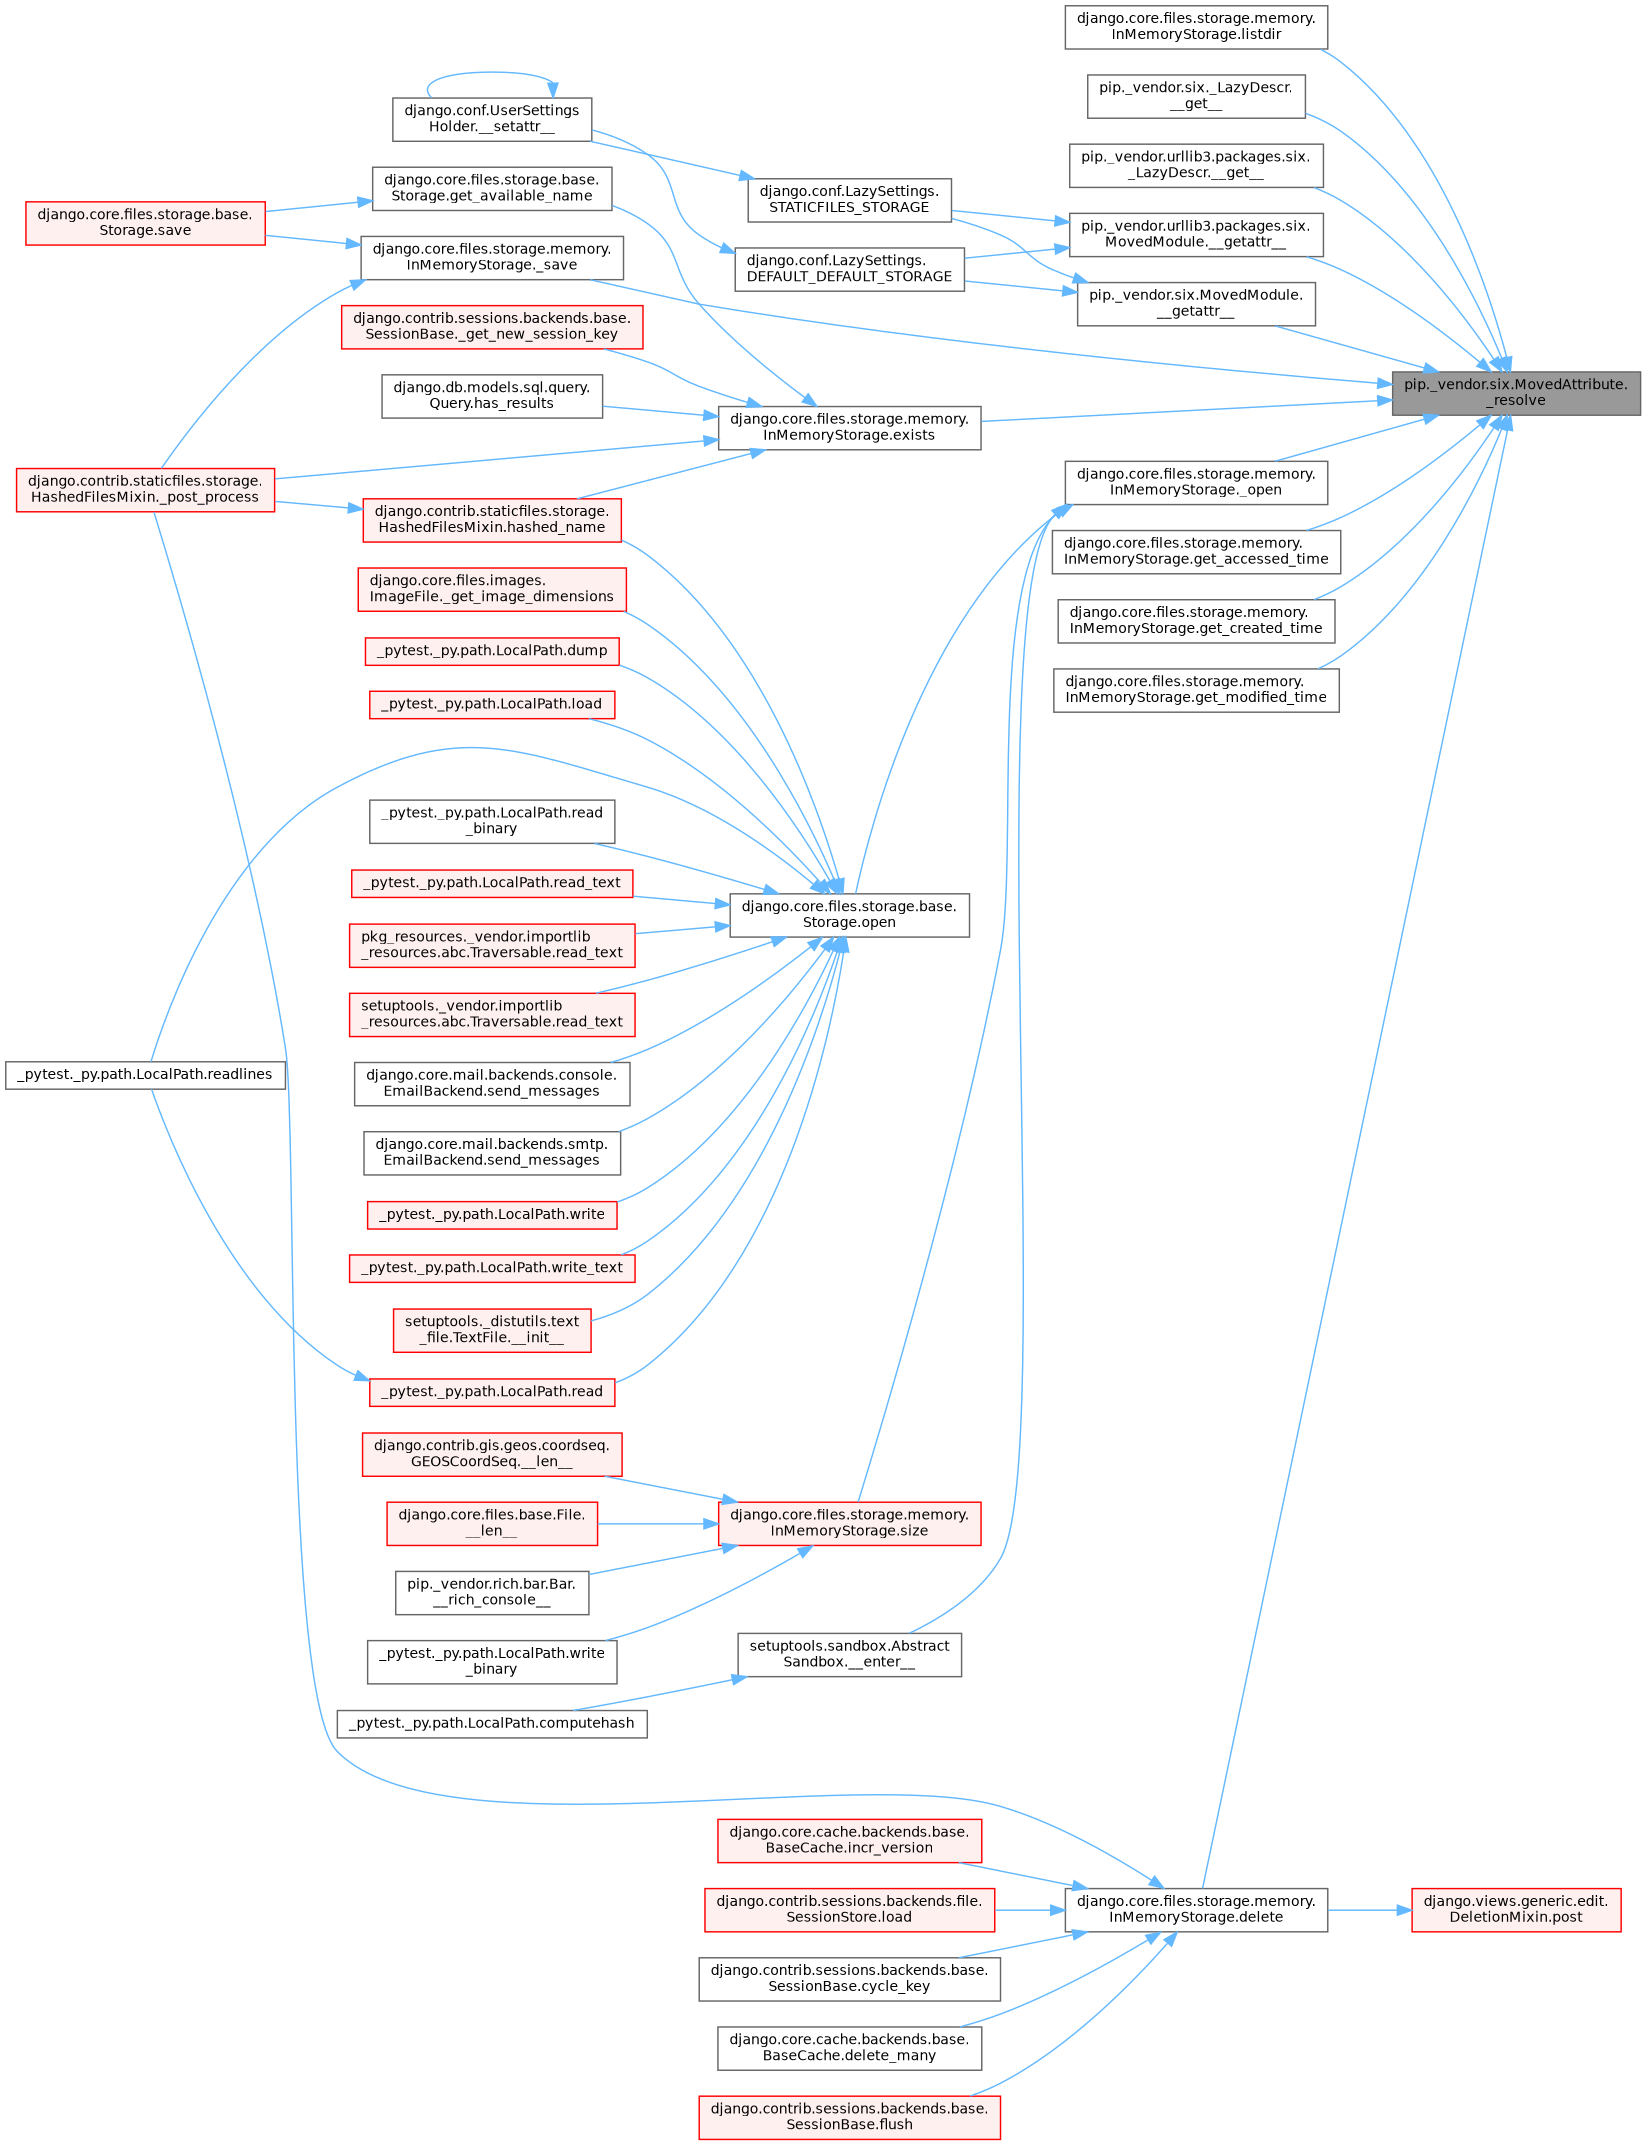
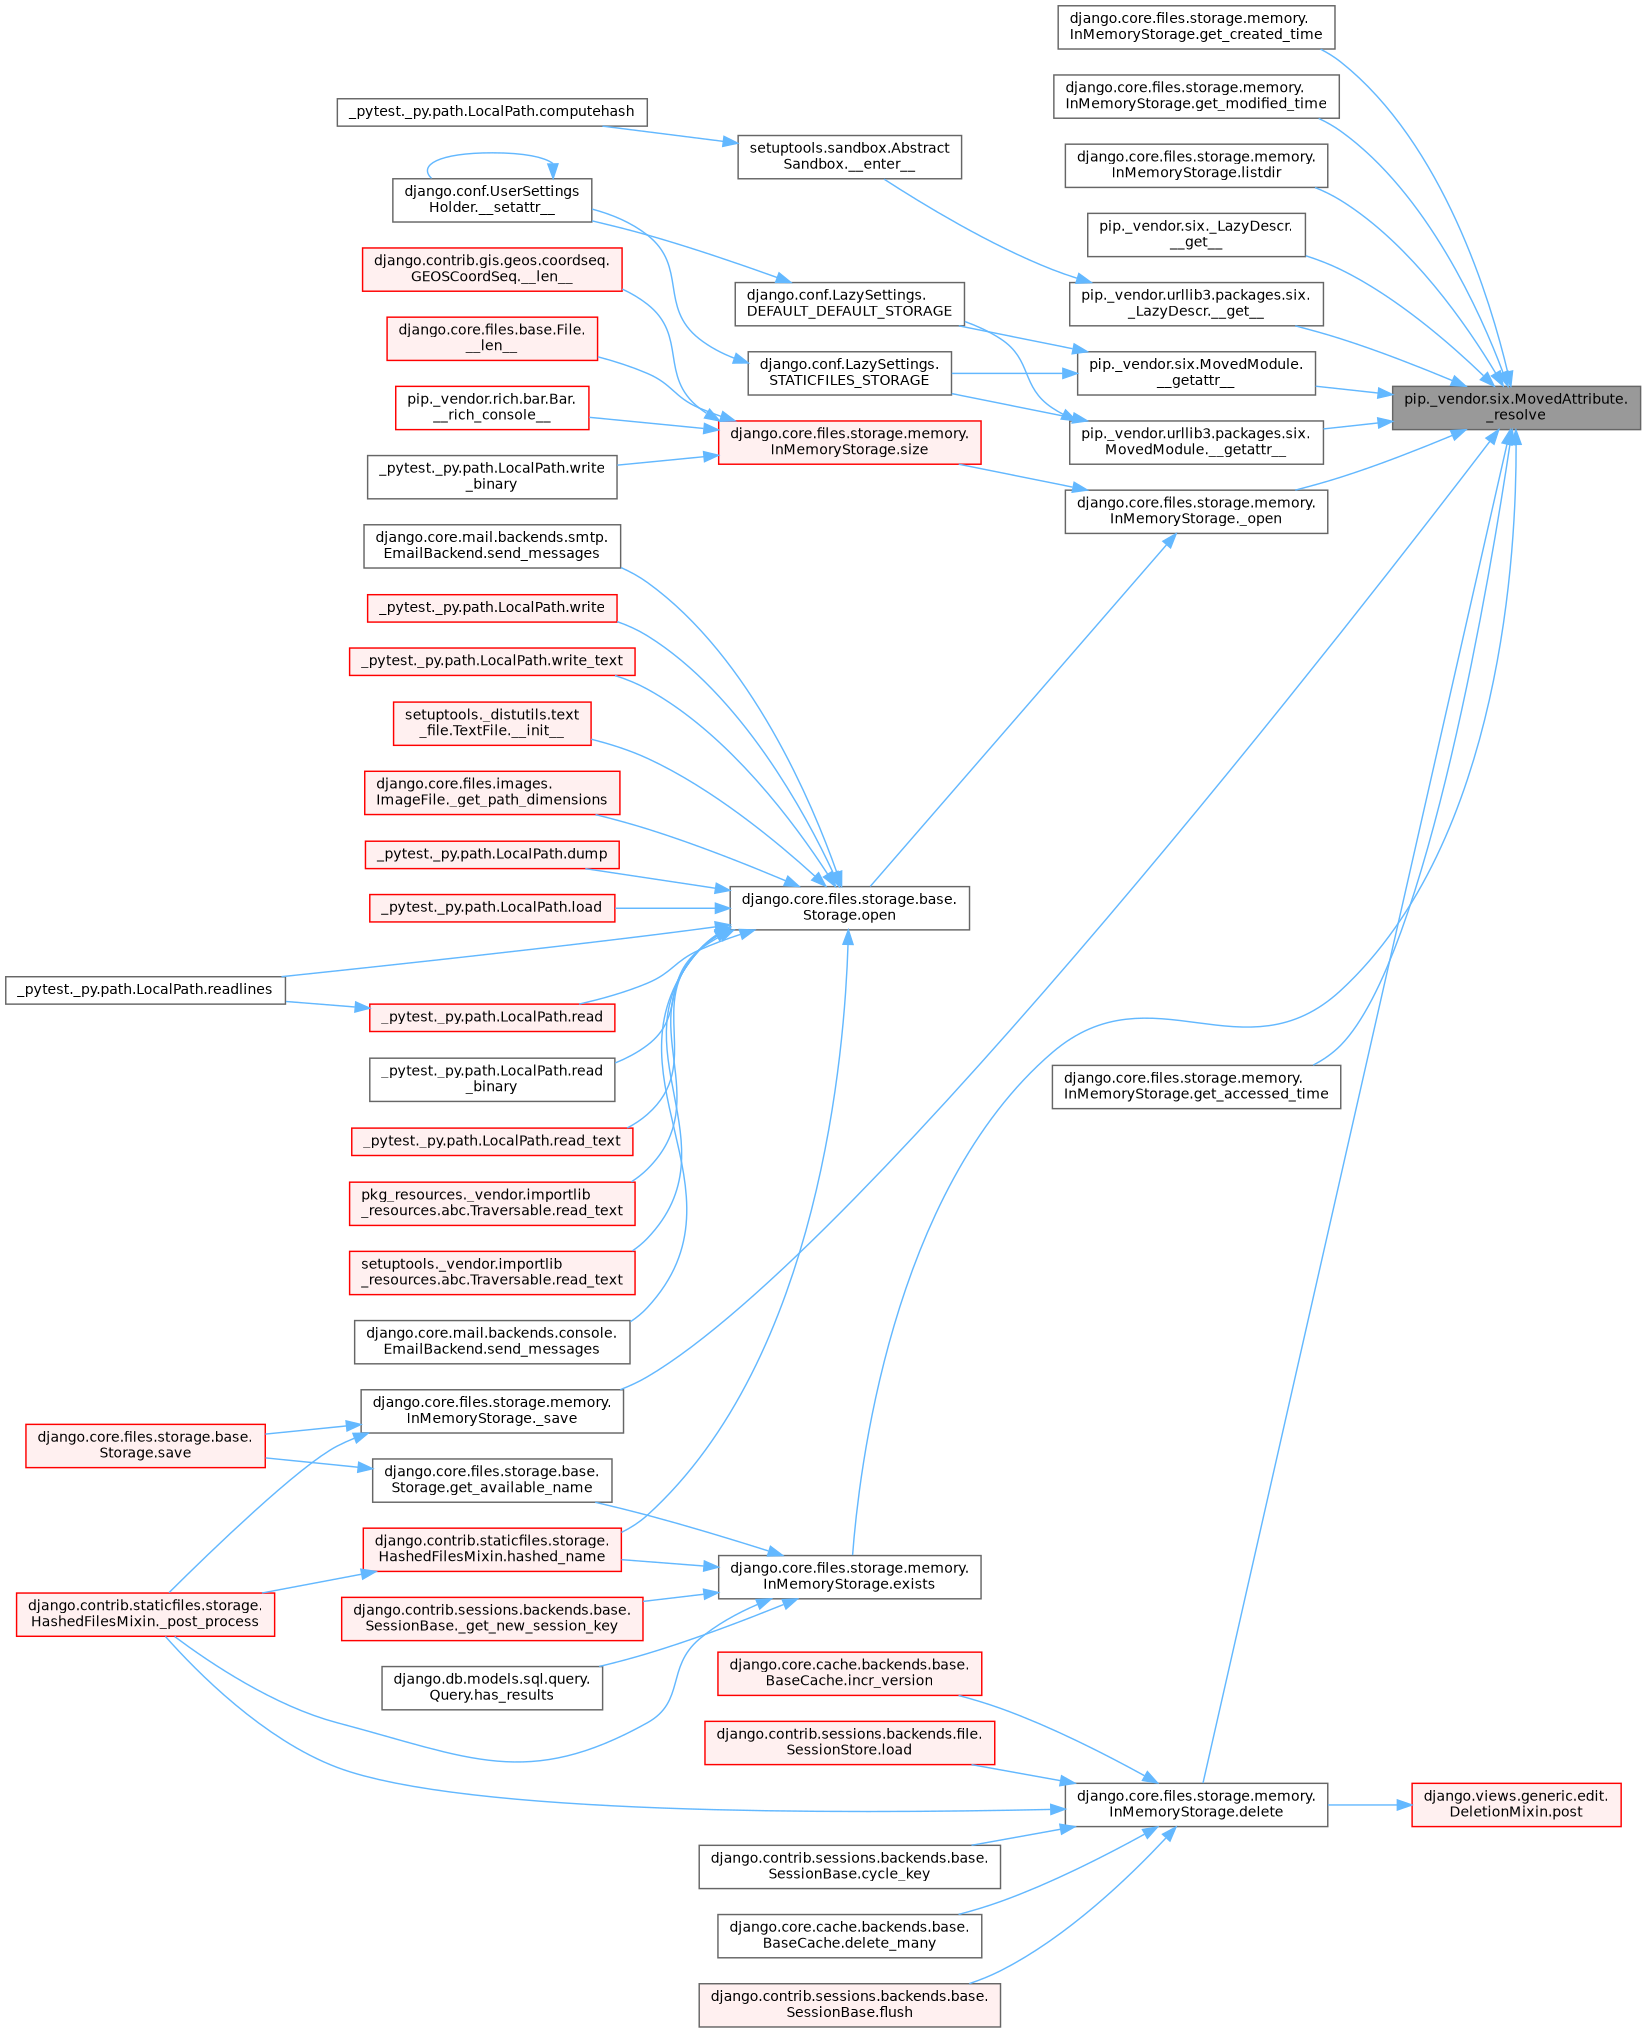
  digraph {
    rankdir=RL
    node [color=grey40 fillcolor=white fontname=Helvetica fontsize=10 shape=box style=filled]
    edge [color=steelblue1 dir=back fontname=Helvetica fontsize=10 labelfontname=Helvetica labelfontsize=10 style=solid]
    n1 [color=gray40 fillcolor=grey60 fontcolor=black height=0.2 label="pip._vendor.six.MovedAttribute.\l_resolve" width=0.4]
    n2 [height=0.2 label="pip._vendor.six._LazyDescr.\l__get__" width=0.4]
    n3 [height=0.2 label="pip._vendor.urllib3.packages.six.\l_LazyDescr.__get__" width=0.4]
    n4 [height=0.2 label="pip._vendor.six.MovedModule.\l__getattr__" width=0.4]
    n5 [height=0.2 label="pip._vendor.urllib3.packages.six.\lMovedModule.__getattr__" width=0.4]
    n6 [height=0.2 label="django.core.files.storage.memory.\lInMemoryStorage._open" width=0.4]
    n7 [height=0.2 label="django.core.files.storage.memory.\lInMemoryStorage._save" width=0.4]
    n8 [height=0.2 label="django.core.files.storage.memory.\lInMemoryStorage.delete" width=0.4]
    n9 [height=0.2 label="django.core.files.storage.memory.\lInMemoryStorage.exists" width=0.4]
    n10 [height=0.2 label="django.core.files.storage.memory.\lInMemoryStorage.get_accessed_time" width=0.4]
    n11 [height=0.2 label="django.core.files.storage.memory.\lInMemoryStorage.get_created_time" width=0.4]
    n12 [height=0.2 label="django.core.files.storage.memory.\lInMemoryStorage.get_modified_time" width=0.4]
    n13 [height=0.2 label="django.core.files.storage.memory.\lInMemoryStorage.listdir" width=0.4]
    n14 [height=0.2 label="django.conf.LazySettings.\lDEFAULT_DEFAULT_STORAGE" width=0.4]
    n15 [height=0.2 label="django.conf.LazySettings.\lSTATICFILES_STORAGE" width=0.4]
    n16 [height=0.2 label="setuptools.sandbox.Abstract\lSandbox.__enter__" width=0.4]
    n17 [height=0.2 label="django.core.files.storage.base.\lStorage.open" width=0.4]
    n18 [color=red fillcolor="#FFF0F0" height=0.2 label="django.core.files.storage.memory.\lInMemoryStorage.size" width=0.4]
    n19 [color=red fillcolor="#FFF0F0" height=0.2 label="django.contrib.staticfiles.storage.\lHashedFilesMixin._post_process" width=0.4]
    n20 [color=red fillcolor="#FFF0F0" height=0.2 label="django.core.files.storage.base.\lStorage.save" width=0.4]
    n21 [height=0.2 label="django.contrib.sessions.backends.base.\lSessionBase.cycle_key" width=0.4]
    n22 [height=0.2 label="django.core.cache.backends.base.\lBaseCache.delete_many" width=0.4]
-   n23 [color=red fillcolor="#FFF0F0" height=0.2 label="django.contrib.sessions.backends.base.\lSessionBase.flush" width=0.4]
+   n23 [fillcolor="#FFF0F0" height=0.2 label="django.contrib.sessions.backends.base.\lSessionBase.flush" width=0.4]
    n24 [color=red fillcolor="#FFF0F0" height=0.2 label="django.core.cache.backends.base.\lBaseCache.incr_version" width=0.4]
    n25 [color=red fillcolor="#FFF0F0" height=0.2 label="django.contrib.sessions.backends.file.\lSessionStore.load" width=0.4]
    n26 [color=red fillcolor="#FFF0F0" height=0.2 label="django.contrib.staticfiles.storage.\lHashedFilesMixin.hashed_name" width=0.4]
    n27 [color=red fillcolor="#FFF0F0" height=0.2 label="django.contrib.sessions.backends.base.\lSessionBase._get_new_session_key" width=0.4]
    n28 [height=0.2 label="django.core.files.storage.base.\lStorage.get_available_name" width=0.4]
    n29 [height=0.2 label="django.db.models.sql.query.\lQuery.has_results" width=0.4]
    n30 [height=0.2 label="django.conf.UserSettings\lHolder.__setattr__" width=0.4]
    n31 [height=0.2 label="_pytest._py.path.LocalPath.computehash" width=0.4]
    n32 [color=red fillcolor="#FFF0F0" height=0.2 label="setuptools._distutils.text\l_file.TextFile.__init__" width=0.4]
-   n33 [color=red fillcolor="#FFF0F0" height=0.2 label="django.core.files.images.\lImageFile._get_image_dimensions" width=0.4]
+   n33 [color=red fillcolor="#FFF0F0" height=0.2 label="django.core.files.images.\lImageFile._get_path_dimensions" width=0.4]
    n34 [color=red fillcolor="#FFF0F0" height=0.2 label="_pytest._py.path.LocalPath.dump" width=0.4]
    n35 [color=red fillcolor="#FFF0F0" height=0.2 label="_pytest._py.path.LocalPath.load" width=0.4]
    n36 [color=red fillcolor="#FFF0F0" height=0.2 label="_pytest._py.path.LocalPath.read" width=0.4]
    n37 [height=0.2 label="_pytest._py.path.LocalPath.readlines" width=0.4]
    n38 [height=0.2 label="_pytest._py.path.LocalPath.read\l_binary" width=0.4]
    n39 [color=red fillcolor="#FFF0F0" height=0.2 label="_pytest._py.path.LocalPath.read_text" width=0.4]
    n40 [color=red fillcolor="#FFF0F0" height=0.2 label="pkg_resources._vendor.importlib\l_resources.abc.Traversable.read_text" width=0.4]
    n41 [color=red fillcolor="#FFF0F0" height=0.2 label="setuptools._vendor.importlib\l_resources.abc.Traversable.read_text" width=0.4]
    n42 [height=0.2 label="django.core.mail.backends.console.\lEmailBackend.send_messages" width=0.4]
    n43 [height=0.2 label="django.core.mail.backends.smtp.\lEmailBackend.send_messages" width=0.4]
    n44 [color=red fillcolor="#FFF0F0" height=0.2 label="_pytest._py.path.LocalPath.write" width=0.4]
    n45 [color=red fillcolor="#FFF0F0" height=0.2 label="_pytest._py.path.LocalPath.write_text" width=0.4]
    n46 [height=0.2 label="_pytest._py.path.LocalPath.write\l_binary" width=0.4]
    n47 [color=red fillcolor="#FFF0F0" height=0.2 label="django.contrib.gis.geos.coordseq.\lGEOSCoordSeq.__len__" width=0.4]
    n48 [color=red fillcolor="#FFF0F0" height=0.2 label="django.core.files.base.File.\l__len__" width=0.4]
-   n49 [height=0.2 label="pip._vendor.rich.bar.Bar.\l__rich_console__" width=0.4]
+   n49 [color=red height=0.2 label="pip._vendor.rich.bar.Bar.\l__rich_console__" width=0.4]
    n50 [color=red fillcolor="#FFF0F0" height=0.2 label="django.views.generic.edit.\lDeletionMixin.post" width=0.4]
    n1 -> n2
    n1 -> n3
    n1 -> n4
    n1 -> n5
    n1 -> n6
    n1 -> n7
    n1 -> n8
    n1 -> n9
    n1 -> n10
    n1 -> n11
    n1 -> n12
    n1 -> n13
    n4 -> n14
    n4 -> n15
    n5 -> n14
    n5 -> n15
-   n6 -> n16
+   n3 -> n16
    n6 -> n17
    n6 -> n18
    n7 -> n19
    n7 -> n20
    n8 -> n19
    n8 -> n21
    n8 -> n22
    n8 -> n23
    n8 -> n24
    n8 -> n25
    n9 -> n19
    n9 -> n26
    n9 -> n27
    n9 -> n28
    n9 -> n29
    n14 -> n30
    n15 -> n30
    n16 -> n31
    n17 -> n26
    n17 -> n32
    n17 -> n33
    n17 -> n34
    n17 -> n35
    n17 -> n36
    n17 -> n37
    n17 -> n38
    n17 -> n39
    n17 -> n40
    n17 -> n41
    n17 -> n42
    n17 -> n43
    n17 -> n44
    n17 -> n45
    n18 -> n46
    n18 -> n47
    n18 -> n48
    n18 -> n49
    n26 -> n19
    n28 -> n20
    n30 -> n30
    n36 -> n37
    n50 -> n8
  }
